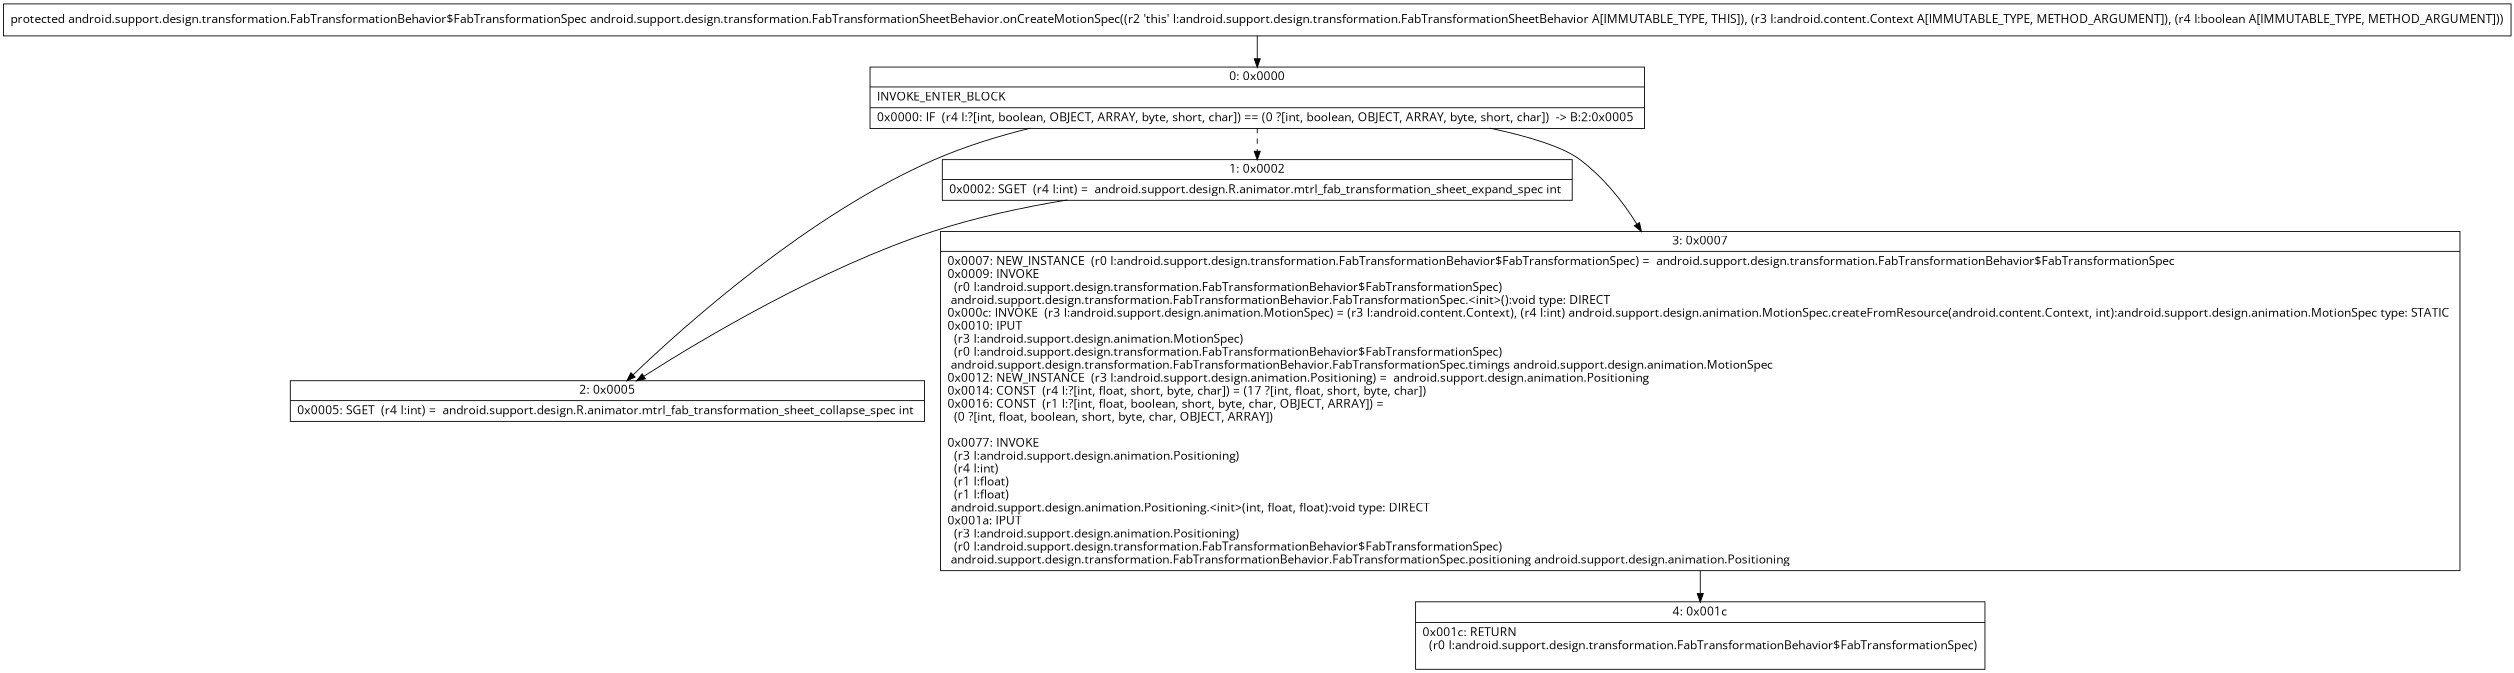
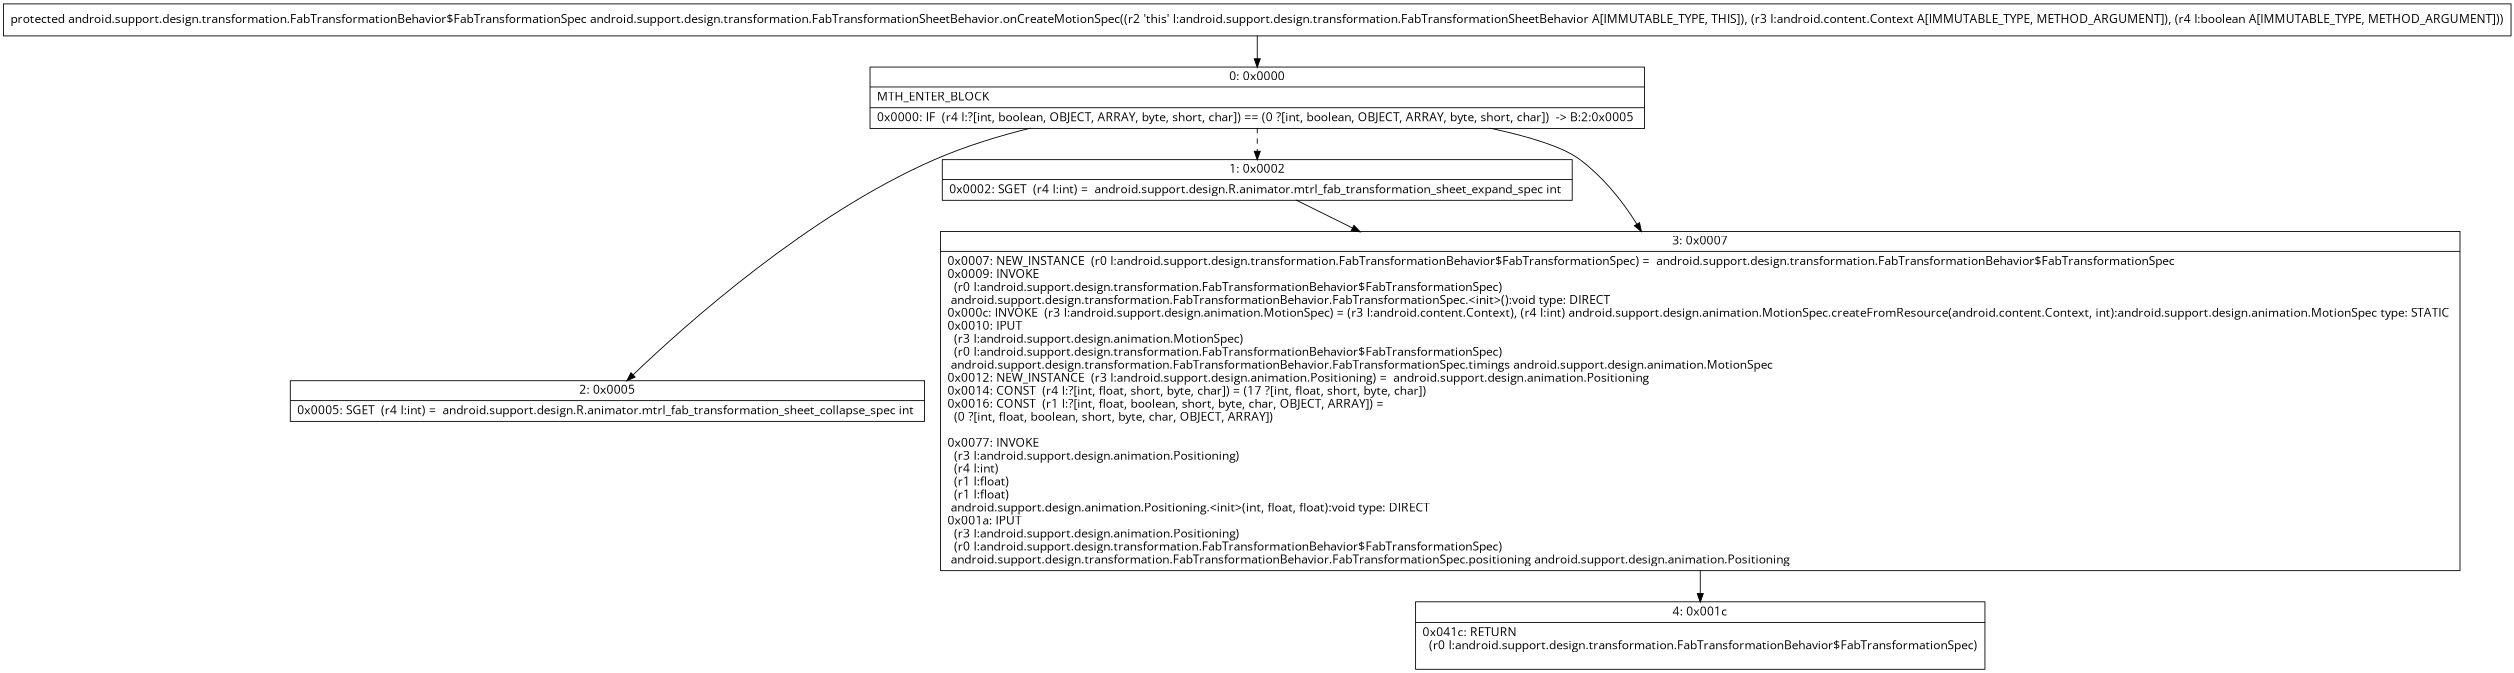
  digraph {
    fontname="Open Sans"
    node [fontname="Open Sans" shape=record]
    edge [fontname="Open Sans"]
-   n1 [label="{0\:\ 0x0000|INVOKE_ENTER_BLOCK\l|0x0000: IF  (r4 I:?[int, boolean, OBJECT, ARRAY, byte, short, char]) == (0 ?[int, boolean, OBJECT, ARRAY, byte, short, char])  \-\> B:2:0x0005 \l}"]
+   n1 [label="{0\:\ 0x0000|MTH_ENTER_BLOCK\l|0x0000: IF  (r4 I:?[int, boolean, OBJECT, ARRAY, byte, short, char]) == (0 ?[int, boolean, OBJECT, ARRAY, byte, short, char])  \-\> B:2:0x0005 \l}"]
    n2 [label="{1\:\ 0x0002|0x0002: SGET  (r4 I:int) =  android.support.design.R.animator.mtrl_fab_transformation_sheet_expand_spec int \l}"]
    n3 [label="{2\:\ 0x0005|0x0005: SGET  (r4 I:int) =  android.support.design.R.animator.mtrl_fab_transformation_sheet_collapse_spec int \l}"]
    n4 [label="{3\:\ 0x0007|0x0007: NEW_INSTANCE  (r0 I:android.support.design.transformation.FabTransformationBehavior$FabTransformationSpec) =  android.support.design.transformation.FabTransformationBehavior$FabTransformationSpec \l0x0009: INVOKE  \l  (r0 I:android.support.design.transformation.FabTransformationBehavior$FabTransformationSpec)\l android.support.design.transformation.FabTransformationBehavior.FabTransformationSpec.\<init\>():void type: DIRECT \l0x000c: INVOKE  (r3 I:android.support.design.animation.MotionSpec) = (r3 I:android.content.Context), (r4 I:int) android.support.design.animation.MotionSpec.createFromResource(android.content.Context, int):android.support.design.animation.MotionSpec type: STATIC \l0x0010: IPUT  \l  (r3 I:android.support.design.animation.MotionSpec)\l  (r0 I:android.support.design.transformation.FabTransformationBehavior$FabTransformationSpec)\l android.support.design.transformation.FabTransformationBehavior.FabTransformationSpec.timings android.support.design.animation.MotionSpec \l0x0012: NEW_INSTANCE  (r3 I:android.support.design.animation.Positioning) =  android.support.design.animation.Positioning \l0x0014: CONST  (r4 I:?[int, float, short, byte, char]) = (17 ?[int, float, short, byte, char]) \l0x0016: CONST  (r1 I:?[int, float, boolean, short, byte, char, OBJECT, ARRAY]) = \l  (0 ?[int, float, boolean, short, byte, char, OBJECT, ARRAY])\l \l0x0077: INVOKE  \l  (r3 I:android.support.design.animation.Positioning)\l  (r4 I:int)\l  (r1 I:float)\l  (r1 I:float)\l android.support.design.animation.Positioning.\<init\>(int, float, float):void type: DIRECT \l0x001a: IPUT  \l  (r3 I:android.support.design.animation.Positioning)\l  (r0 I:android.support.design.transformation.FabTransformationBehavior$FabTransformationSpec)\l android.support.design.transformation.FabTransformationBehavior.FabTransformationSpec.positioning android.support.design.animation.Positioning \l}"]
-   n5 [label="{4\:\ 0x001c|0x001c: RETURN  \l  (r0 I:android.support.design.transformation.FabTransformationBehavior$FabTransformationSpec)\l \l}"]
+   n5 [label="{4\:\ 0x001c|0x041c: RETURN  \l  (r0 I:android.support.design.transformation.FabTransformationBehavior$FabTransformationSpec)\l \l}"]
    n6 [label="{protected android.support.design.transformation.FabTransformationBehavior$FabTransformationSpec android.support.design.transformation.FabTransformationSheetBehavior.onCreateMotionSpec((r2 'this' I:android.support.design.transformation.FabTransformationSheetBehavior A[IMMUTABLE_TYPE, THIS]), (r3 I:android.content.Context A[IMMUTABLE_TYPE, METHOD_ARGUMENT]), (r4 I:boolean A[IMMUTABLE_TYPE, METHOD_ARGUMENT])) }"]
    n1 -> n2 [style=dashed]
    n1 -> n3
    n1 -> n4
-   n2 -> n3
+   n2 -> n4
    n4 -> n5
    n6 -> n1
  }
